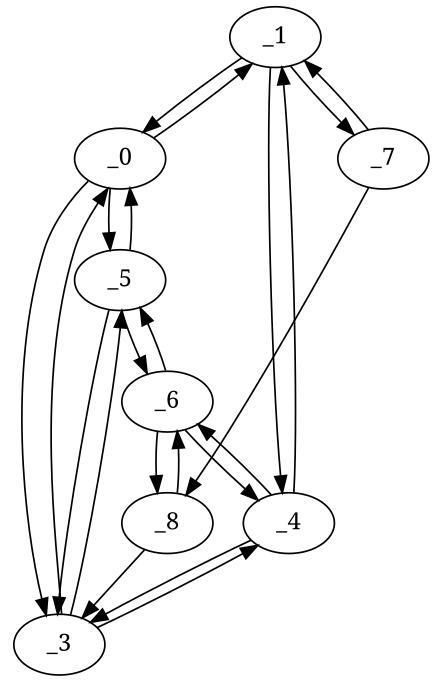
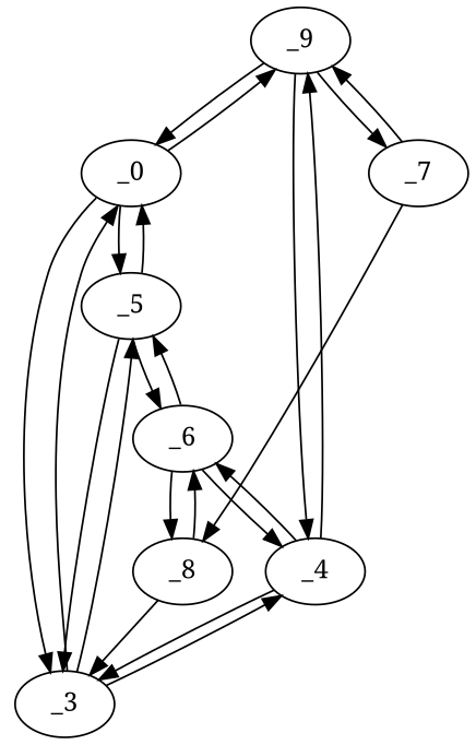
  digraph {
    fontname="Noto Serif"
    node [fontname="Noto Serif" x=58.000000 y=106.000000]
    edge [angle=0.000000 fontname="Noto Serif" orient=0.000000]
-   _1 [x=64.000000 y=105.000000]
+   _1 [x=64.000000 y=105.000000 label=_9]
    n2 [label=_0 x=56.000000]
    _4 [x=63.000000]
    _7 [x=83.000000 y=110.000000]
    _3
    _5 [y=108.000000]
    _6 [x=62.000000 y=110.000000]
    _8 [x=79.000000 y=117.000000]
    _1 -> n2 [angle=3.017238 orient=0.124035]
    _1 -> _4 [angle=2.356194 orient=0.707107]
    _1 -> _7 [angle=0.257324 orient=0.254493]
    n2 -> _1 [angle=-0.124355 orient=-0.124035]
    n2 -> _3
    n2 -> _5 [angle=0.785398 orient=0.707107]
    _4 -> _1 [angle=-0.785398 orient=-0.707107]
    _4 -> _3 [angle=3.141593]
    _4 -> _6 [angle=1.815775 orient=0.970143]
    _7 -> _1 [angle=-2.884269 orient=-0.254493]
    _7 -> _8 [angle=2.089942 orient=0.868243]
    _3 -> n2 [angle=3.141593]
    _3 -> _4
    _3 -> _5 [angle=1.570796 orient=1.000000]
    _5 -> n2 [angle=-2.356194 orient=-0.707107]
    _5 -> _3 [angle=-1.570796 orient=-1.000000]
    _5 -> _6 [angle=0.463648 orient=0.447214]
    _6 -> _4 [angle=-1.325818 orient=-0.970143]
    _6 -> _5 [angle=-2.677945 orient=-0.447214]
    _6 -> _8 [angle=0.390607 orient=0.380750]
    _8 -> _3 [angle=-1.051650 orient=-0.868243]
    _8 -> _6 [angle=-2.750986 orient=-0.380750]
  }
